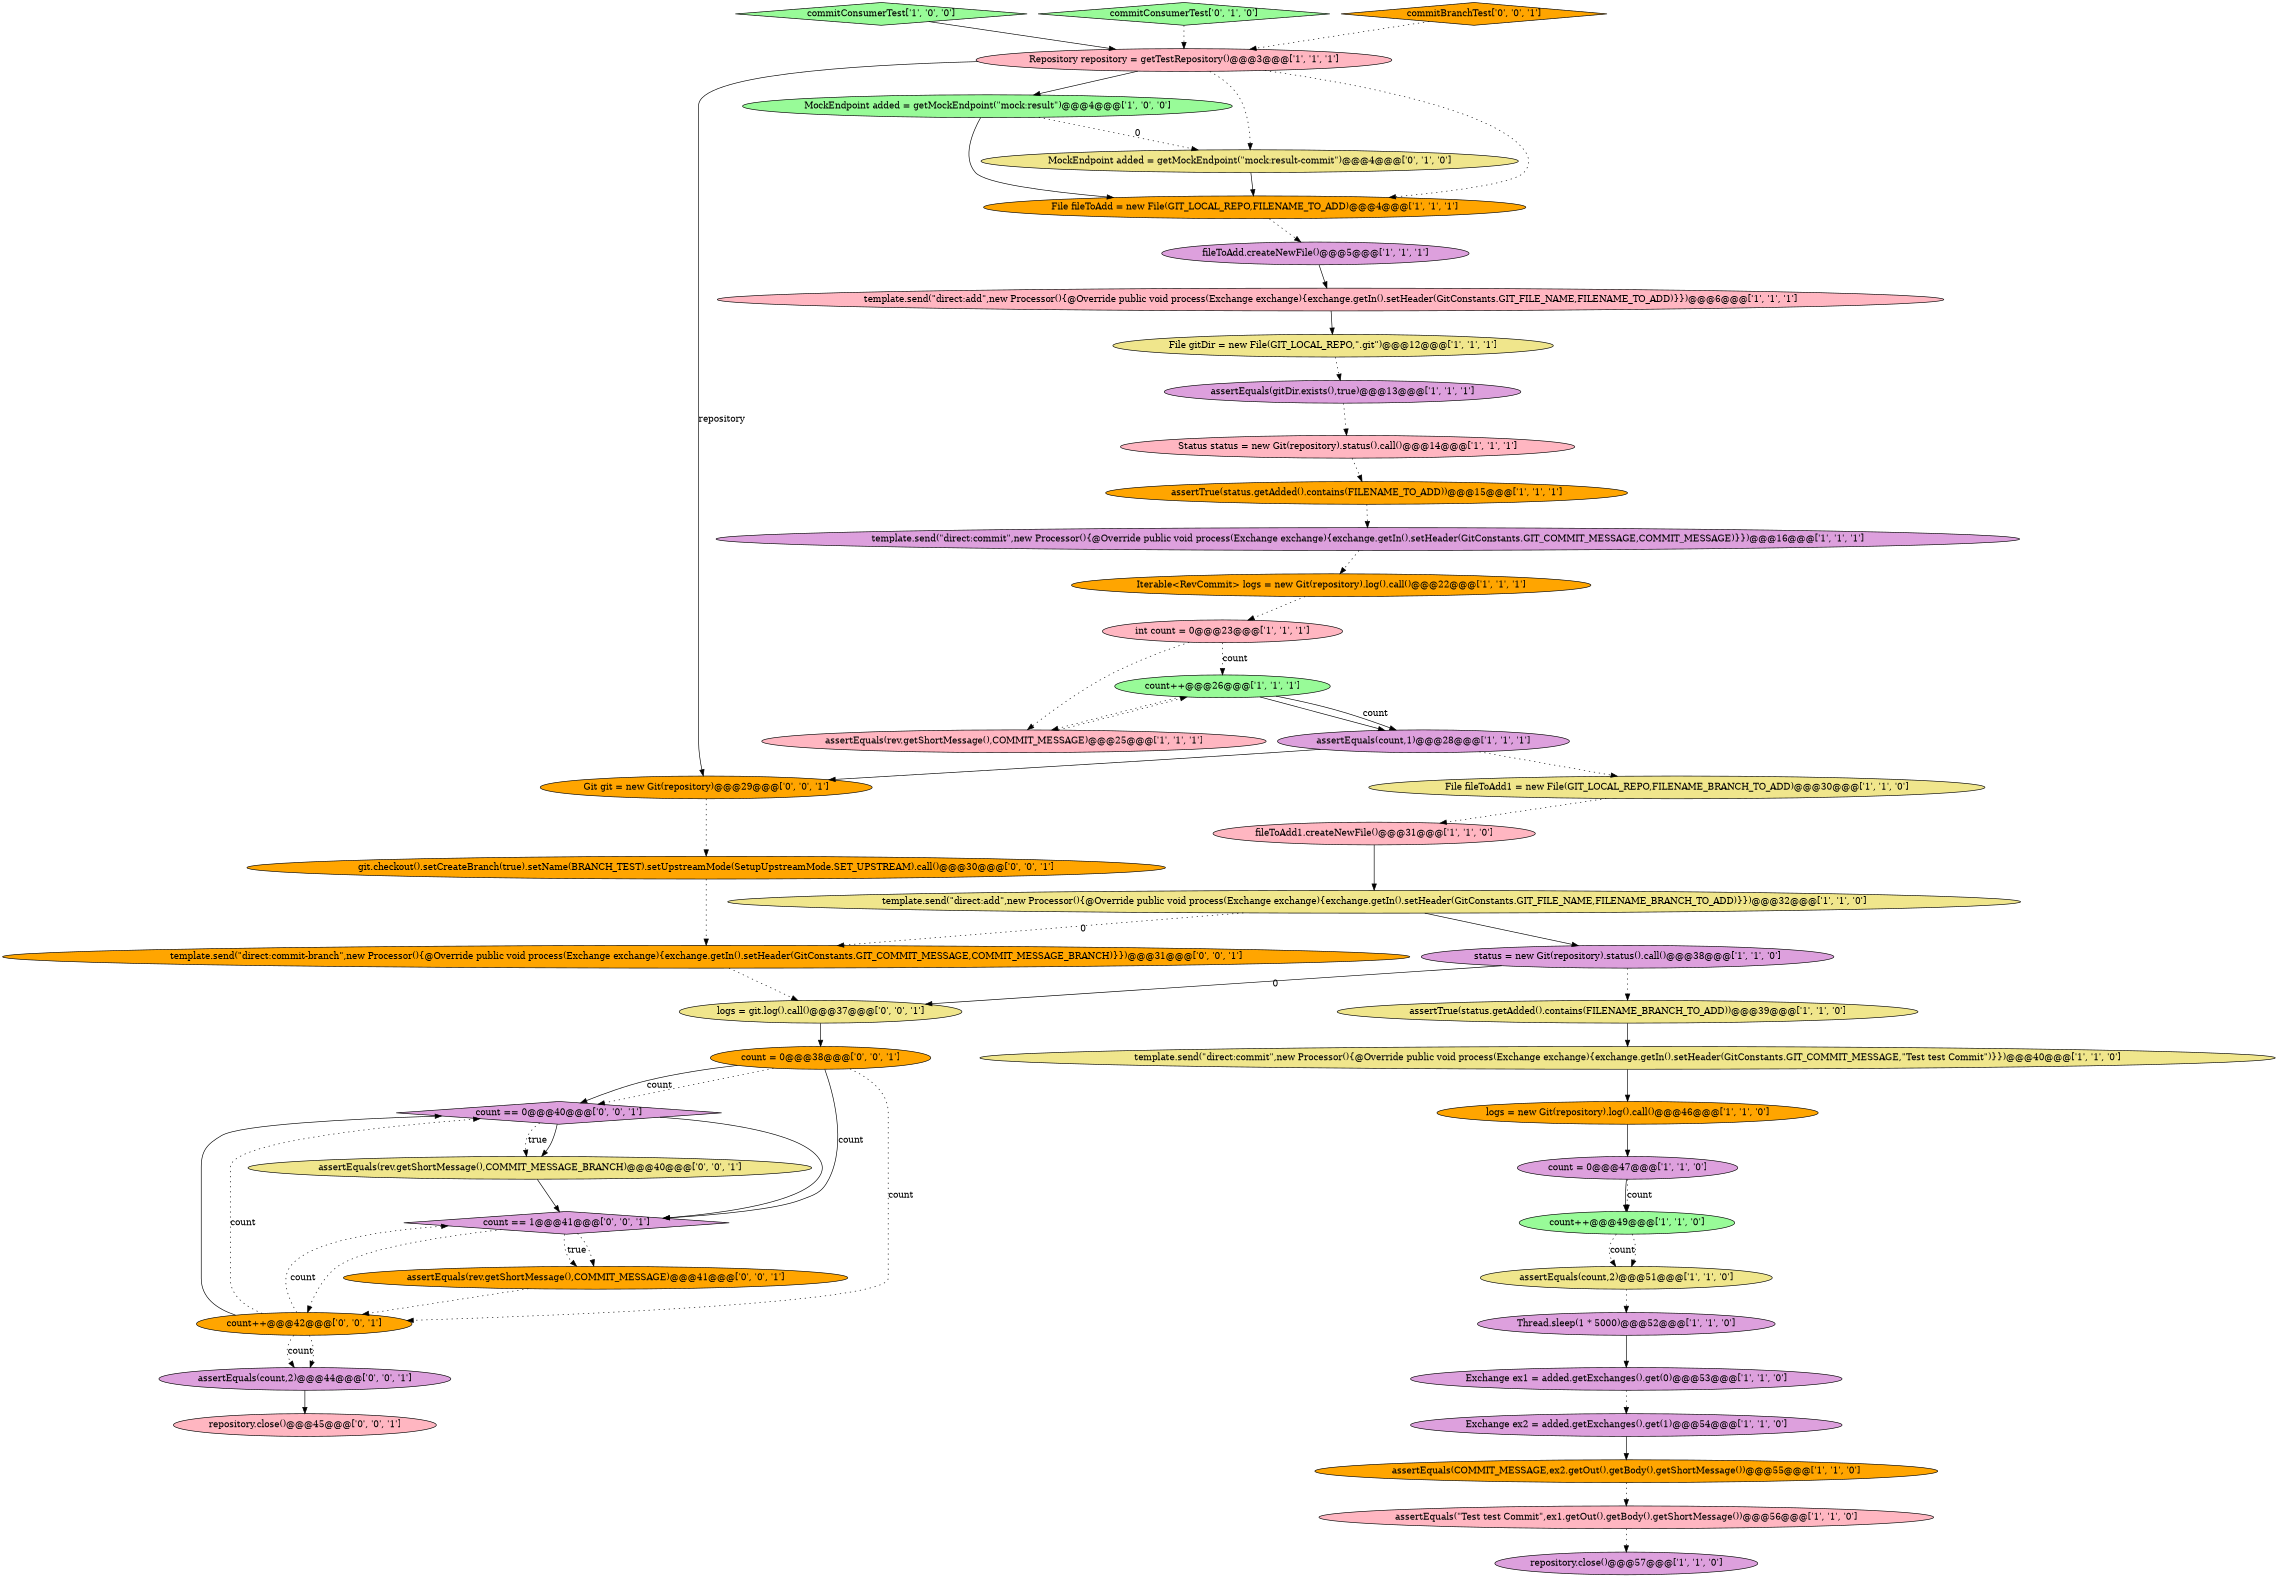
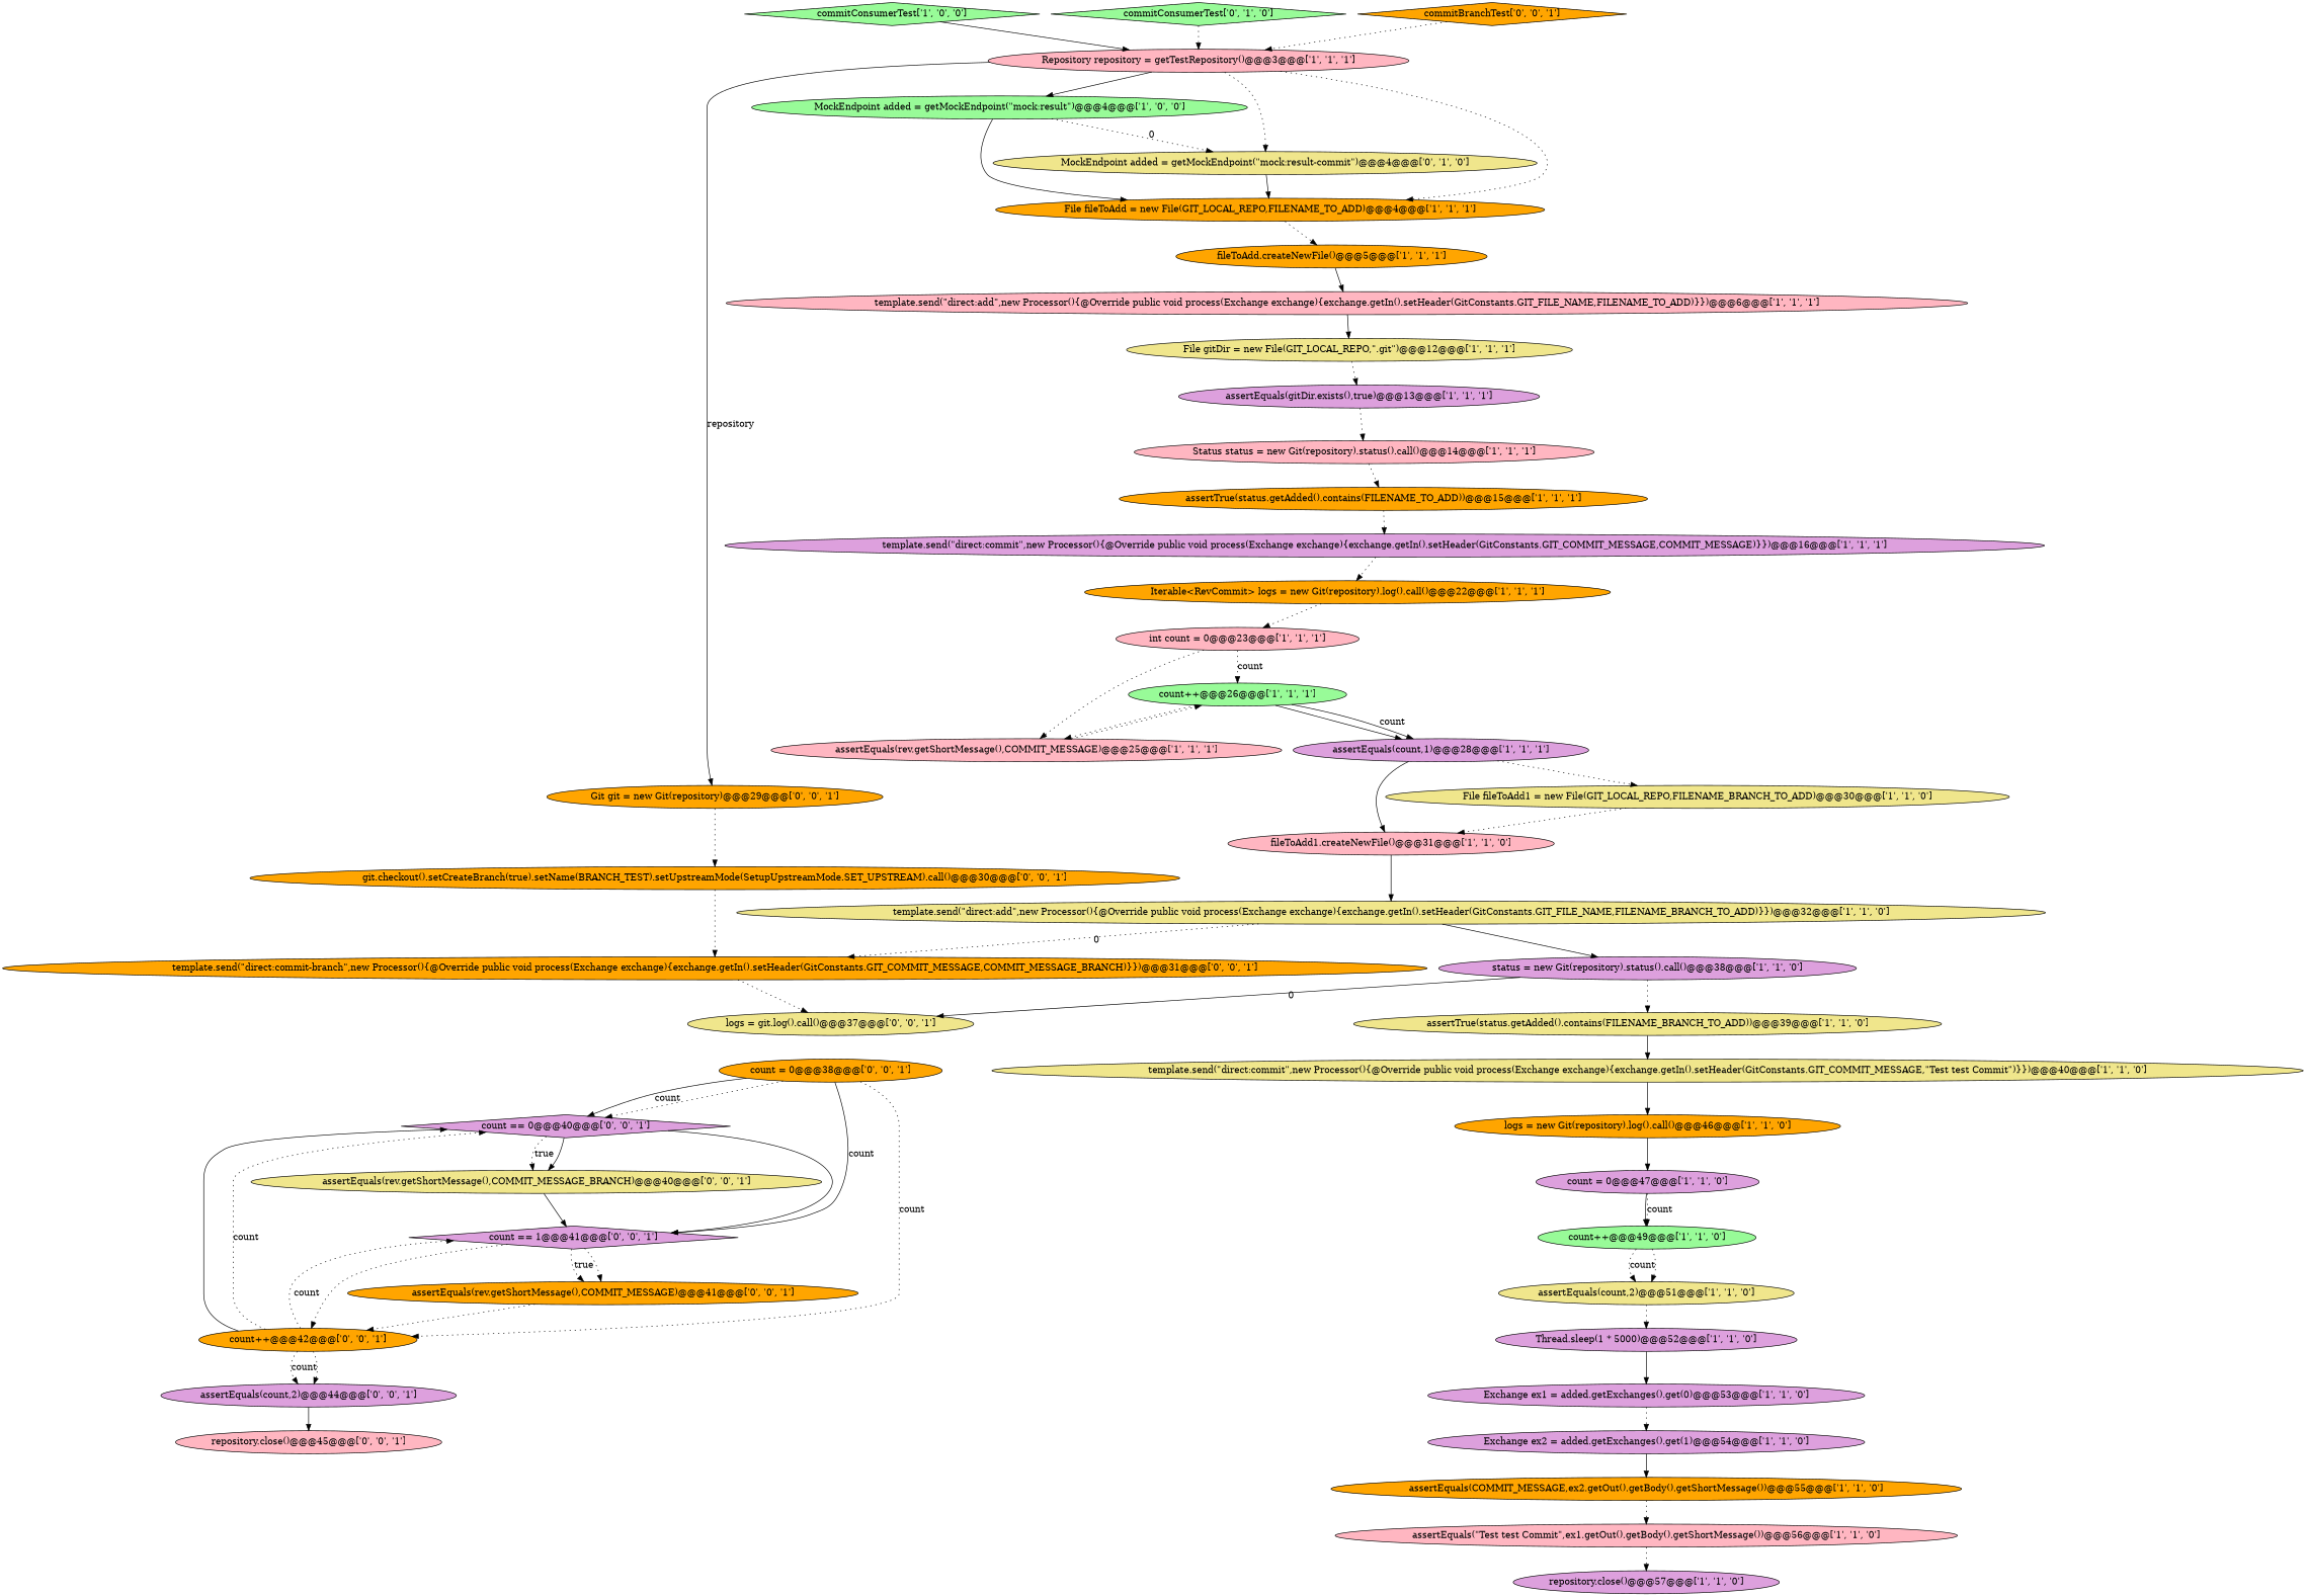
  digraph {
    node [fillcolor=plum shape=ellipse style=filled]
    edge [style=dotted]
    n1 [fillcolor=khaki label="template.send(\"direct:add\",new Processor(){@Override public void process(Exchange exchange){exchange.getIn().setHeader(GitConstants.GIT_FILE_NAME,FILENAME_BRANCH_TO_ADD)}})@@@32@@@['1', '1', '0']"]
    n2 [fillcolor=orange label="template.send(\"direct:commit-branch\",new Processor(){@Override public void process(Exchange exchange){exchange.getIn().setHeader(GitConstants.GIT_COMMIT_MESSAGE,COMMIT_MESSAGE_BRANCH)}})@@@31@@@['0', '0', '1']"]
    n3 [label="status = new Git(repository).status().call()@@@38@@@['1', '1', '0']"]
    n4 [fillcolor=khaki label="logs = git.log().call()@@@37@@@['0', '0', '1']"]
    n5 [fillcolor=khaki label="assertTrue(status.getAdded().contains(FILENAME_BRANCH_TO_ADD))@@@39@@@['1', '1', '0']"]
    n6 [fillcolor=khaki label="template.send(\"direct:commit\",new Processor(){@Override public void process(Exchange exchange){exchange.getIn().setHeader(GitConstants.GIT_COMMIT_MESSAGE,\"Test test Commit\")}})@@@40@@@['1', '1', '0']"]
    n7 [fillcolor=orange label="logs = new Git(repository).log().call()@@@46@@@['1', '1', '0']"]
    n8 [label="Exchange ex2 = added.getExchanges().get(1)@@@54@@@['1', '1', '0']"]
    n9 [fillcolor=orange label="assertEquals(COMMIT_MESSAGE,ex2.getOut().getBody().getShortMessage())@@@55@@@['1', '1', '0']"]
    n10 [fillcolor=lightpink label="assertEquals(\"Test test Commit\",ex1.getOut().getBody().getShortMessage())@@@56@@@['1', '1', '0']"]
    n11 [fillcolor=palegreen label="count++@@@26@@@['1', '1', '1']"]
    n12 [fillcolor=lightpink label="assertEquals(rev.getShortMessage(),COMMIT_MESSAGE)@@@25@@@['1', '1', '1']"]
    n13 [label="assertEquals(count,1)@@@28@@@['1', '1', '1']"]
    n14 [fillcolor=khaki label="File fileToAdd1 = new File(GIT_LOCAL_REPO,FILENAME_BRANCH_TO_ADD)@@@30@@@['1', '1', '0']"]
    n15 [fillcolor=orange label="Git git = new Git(repository)@@@29@@@['0', '0', '1']"]
    n16 [label="count = 0@@@47@@@['1', '1', '0']"]
    n17 [fillcolor=palegreen label="commitConsumerTest['1', '0', '0']" shape=diamond]
    n18 [fillcolor=lightpink label="Repository repository = getTestRepository()@@@3@@@['1', '1', '1']"]
    n19 [fillcolor=orange label="File fileToAdd = new File(GIT_LOCAL_REPO,FILENAME_TO_ADD)@@@4@@@['1', '1', '1']"]
    n20 [fillcolor=khaki label="MockEndpoint added = getMockEndpoint(\"mock:result-commit\")@@@4@@@['0', '1', '0']"]
    n21 [fillcolor=palegreen label="MockEndpoint added = getMockEndpoint(\"mock:result\")@@@4@@@['1', '0', '0']"]
    n22 [fillcolor=orange label="count = 0@@@38@@@['0', '0', '1']"]
    n23 [fillcolor=palegreen label="count++@@@49@@@['1', '1', '0']"]
    n24 [label="count == 0@@@40@@@['0', '0', '1']" shape=diamond]
    n25 [label="count == 1@@@41@@@['0', '0', '1']" shape=diamond]
    n26 [fillcolor=khaki label="assertEquals(rev.getShortMessage(),COMMIT_MESSAGE_BRANCH)@@@40@@@['0', '0', '1']"]
    n27 [fillcolor=orange label="assertEquals(rev.getShortMessage(),COMMIT_MESSAGE)@@@41@@@['0', '0', '1']"]
    n28 [fillcolor=orange label="count++@@@42@@@['0', '0', '1']"]
    n29 [label="assertEquals(count,2)@@@44@@@['0', '0', '1']"]
    n30 [fillcolor=lightpink label="repository.close()@@@45@@@['0', '0', '1']"]
    n31 [fillcolor=orange label="git.checkout().setCreateBranch(true).setName(BRANCH_TEST).setUpstreamMode(SetupUpstreamMode.SET_UPSTREAM).call()@@@30@@@['0', '0', '1']"]
    n32 [fillcolor=orange label="Iterable<RevCommit> logs = new Git(repository).log().call()@@@22@@@['1', '1', '1']"]
    n33 [fillcolor=lightpink label="int count = 0@@@23@@@['1', '1', '1']"]
    n34 [label="repository.close()@@@57@@@['1', '1', '0']"]
    n35 [fillcolor=lightpink label="fileToAdd1.createNewFile()@@@31@@@['1', '1', '0']"]
    n36 [fillcolor=orange label="assertTrue(status.getAdded().contains(FILENAME_TO_ADD))@@@15@@@['1', '1', '1']"]
    n37 [label="template.send(\"direct:commit\",new Processor(){@Override public void process(Exchange exchange){exchange.getIn().setHeader(GitConstants.GIT_COMMIT_MESSAGE,COMMIT_MESSAGE)}})@@@16@@@['1', '1', '1']"]
    n38 [fillcolor=lightpink label="template.send(\"direct:add\",new Processor(){@Override public void process(Exchange exchange){exchange.getIn().setHeader(GitConstants.GIT_FILE_NAME,FILENAME_TO_ADD)}})@@@6@@@['1', '1', '1']"]
    n39 [fillcolor=khaki label="File gitDir = new File(GIT_LOCAL_REPO,\".git\")@@@12@@@['1', '1', '1']"]
    n40 [label="assertEquals(gitDir.exists(),true)@@@13@@@['1', '1', '1']"]
    n41 [fillcolor=khaki label="assertEquals(count,2)@@@51@@@['1', '1', '0']"]
    n42 [label="Thread.sleep(1 * 5000)@@@52@@@['1', '1', '0']"]
    n43 [label="Exchange ex1 = added.getExchanges().get(0)@@@53@@@['1', '1', '0']"]
    n44 [fillcolor=lightpink label="Status status = new Git(repository).status().call()@@@14@@@['1', '1', '1']"]
-   n45 [label="fileToAdd.createNewFile()@@@5@@@['1', '1', '1']"]
+   n45 [fillcolor=orange label="fileToAdd.createNewFile()@@@5@@@['1', '1', '1']"]
    n46 [fillcolor=palegreen label="commitConsumerTest['0', '1', '0']" shape=diamond]
    n47 [fillcolor=orange label="commitBranchTest['0', '0', '1']" shape=diamond]
    n1 -> n2 [label=0]
    n1 -> n3 [style=solid]
    n2 -> n4
    n3 -> n4 [label=0 style=solid]
    n3 -> n5
-   n4 -> n22 [style=solid]
    n5 -> n6 [style=solid]
    n6 -> n7 [style=solid]
    n7 -> n16 [style=solid]
    n8 -> n9 [style=solid]
    n9 -> n10
    n10 -> n34
    n11 -> n12
    n11 -> n13 [style=solid]
    n11 -> n13 [label=count style=solid]
    n12 -> n11
    n13 -> n14
-   n13 -> n15 [style=solid]
+   n13 -> n35 [style=solid]
    n14 -> n35
    n15 -> n31
    n16 -> n23 [style=solid]
    n16 -> n23 [label=count]
    n17 -> n18 [style=solid]
    n18 -> n15 [label=repository style=solid]
    n18 -> n19
    n18 -> n20
    n18 -> n21 [style=solid]
    n19 -> n45
    n20 -> n19 [style=solid]
    n21 -> n19 [style=solid]
    n21 -> n20 [label=0]
    n22 -> n24
    n22 -> n24 [label=count style=solid]
    n22 -> n25 [label=count style=solid]
    n22 -> n28 [label=count]
    n23 -> n41 [label=count]
    n23 -> n41
    n24 -> n25 [style=solid]
    n24 -> n26 [style=solid]
    n24 -> n26 [label=true]
    n25 -> n27 [label=true]
    n25 -> n27
    n25 -> n28
    n26 -> n25 [style=solid]
    n27 -> n28
    n28 -> n24 [style=solid]
    n28 -> n24 [label=count]
    n28 -> n25 [label=count]
    n28 -> n29 [label=count]
    n28 -> n29
    n29 -> n30 [style=solid]
    n31 -> n2
    n32 -> n33
    n33 -> n11 [label=count]
    n33 -> n12
    n35 -> n1 [style=solid]
    n36 -> n37
    n37 -> n32
    n38 -> n39 [style=solid]
    n39 -> n40
    n40 -> n44
    n41 -> n42
    n42 -> n43 [style=solid]
    n43 -> n8
    n44 -> n36
    n45 -> n38 [style=solid]
    n46 -> n18
    n47 -> n18
  }
